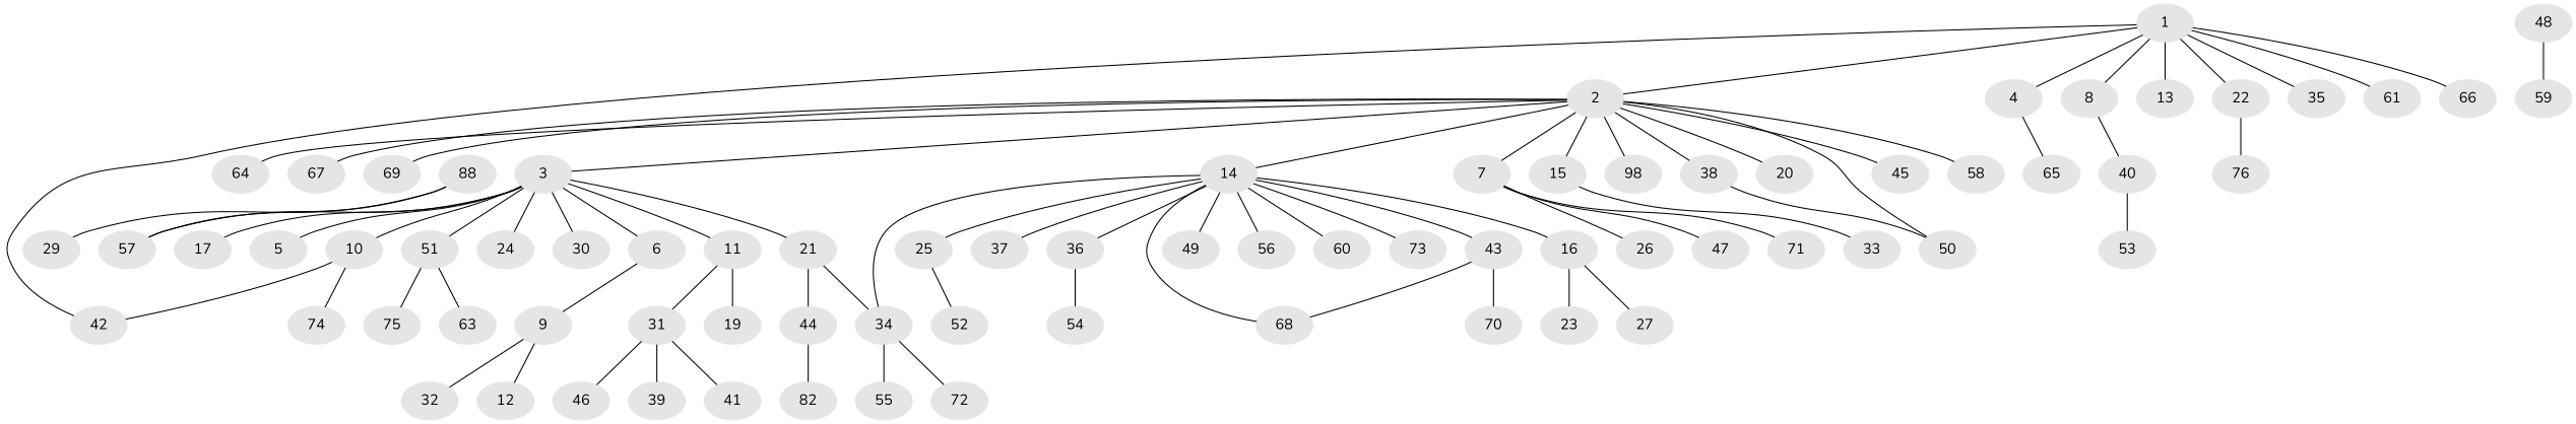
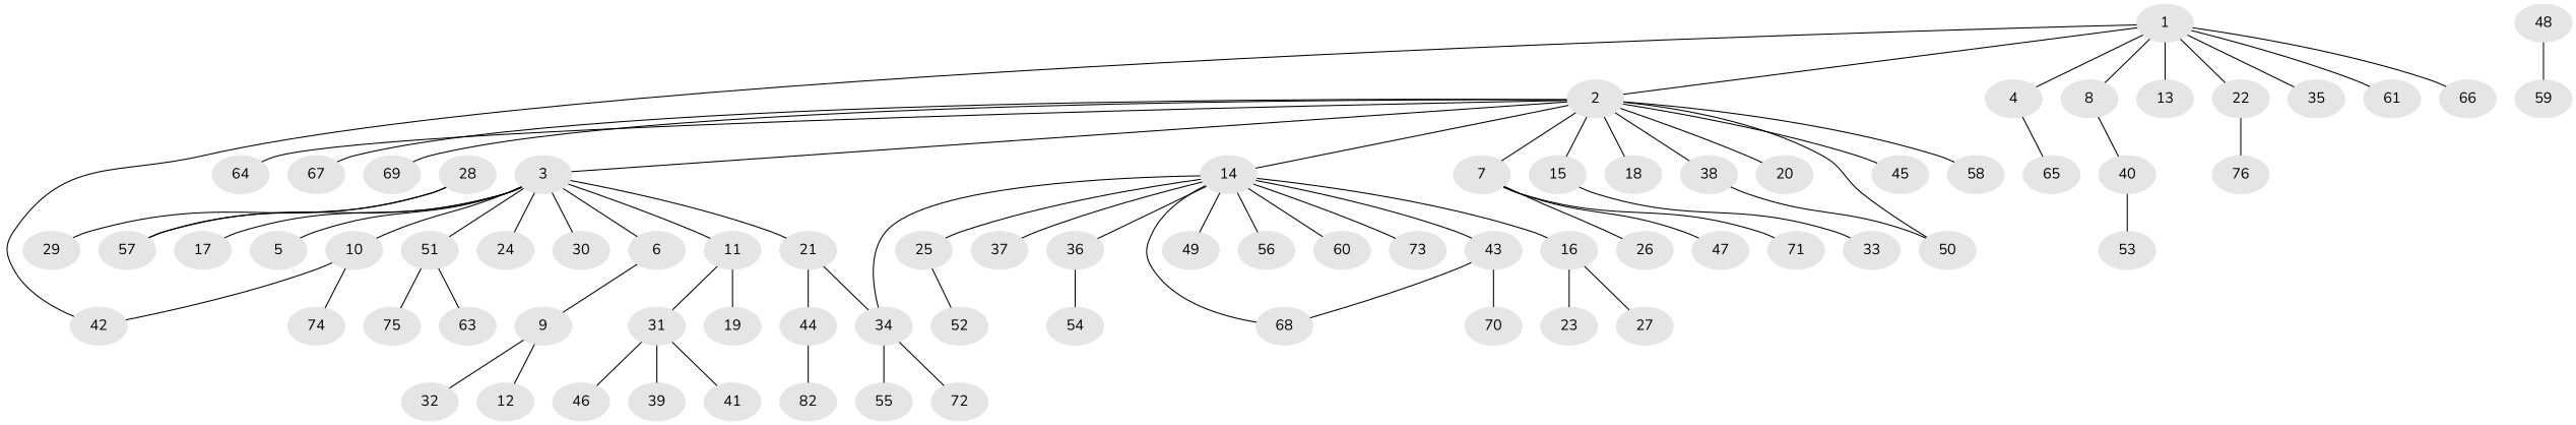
  graph {
    fontname=Nunito
    node [color=gray90 fontname=Nunito style=filled]
    edge [fontname=Nunito]
    1
    2
    4
    8
    13
    22
    35
    42
    61
    66
    3
    7
    14
    15
-   18 [label=98]
+   18
    20
    38
    45
    58
    64
    67
    69
    50
    65
    40
    76
    5
    6
    10
    11
    17
    21
    24
    30
    51
    57
    26
    47
    71
    16
    25
    34
    36
    37
    43
    49
    56
    60
    68
    73
    33
-   28 [label=88]
+   28
    29
    9
    74
    19
    31
    44
    63
    75
    12
    32
    53
    39
    41
    46
    23
    27
    52
    55
    72
    54
    70
    n74 [label=82]
    48
    59
    1 -- 2
    1 -- 4
    1 -- 8
    1 -- 13
    1 -- 22
    1 -- 35
    1 -- 42
    1 -- 61
    1 -- 66
    2 -- 3
    2 -- 7
    2 -- 14
    2 -- 15
    2 -- 18
    2 -- 20
    2 -- 38
    2 -- 45
    2 -- 58
    2 -- 64
    2 -- 67
    2 -- 69
    2 -- 50
    4 -- 65
    8 -- 40
    22 -- 76
    3 -- 5
    3 -- 6
    3 -- 10
    3 -- 11
    3 -- 17
    3 -- 21
    3 -- 24
    3 -- 30
    3 -- 51
    3 -- 57
    7 -- 26
    7 -- 47
    7 -- 71
    14 -- 16
    14 -- 25
    14 -- 34
    14 -- 36
    14 -- 37
    14 -- 43
    14 -- 49
    14 -- 56
    14 -- 60
    14 -- 68
    14 -- 73
    15 -- 33
    38 -- 50
    40 -- 53
    6 -- 9
    10 -- 42
    10 -- 74
    11 -- 19
    11 -- 31
    21 -- 34
    21 -- 44
    51 -- 63
    51 -- 75
    16 -- 23
    16 -- 27
    25 -- 52
    34 -- 55
    34 -- 72
    36 -- 54
    43 -- 68
    43 -- 70
    28 -- 57
    28 -- 29
    9 -- 12
    9 -- 32
    31 -- 39
    31 -- 41
    31 -- 46
    44 -- n74
    48 -- 59
  }
